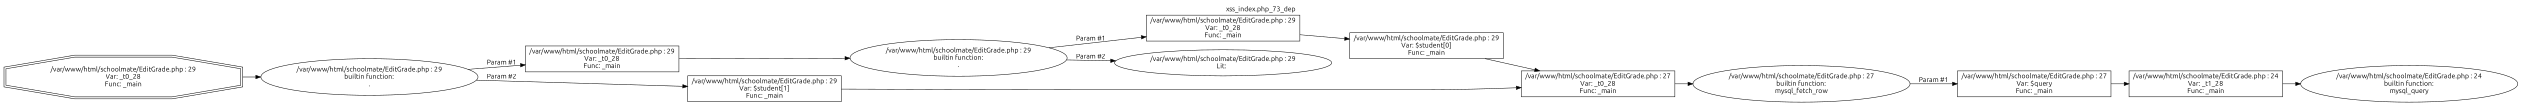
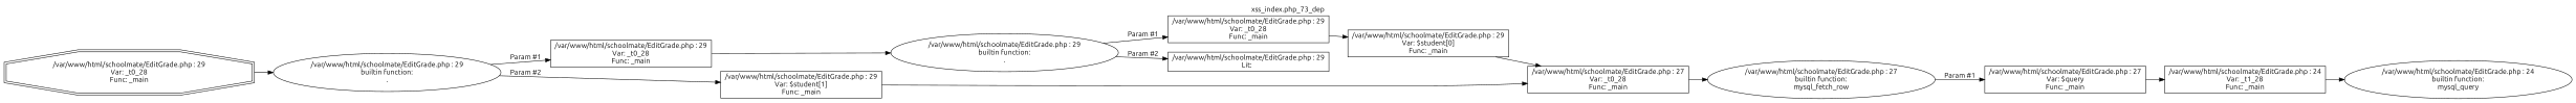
  digraph {
    label="xss_index.php_73_dep"
    labelloc=t
    rankdir=LR
    fontname=Ubuntu
    node [shape=box fontname=Ubuntu]
    edge [fontname=Ubuntu]
    n1 [label="/var/www/html/schoolmate/EditGrade.php : 29\nVar: _t0_28\nFunc: _main\n" shape=doubleoctagon]
    n2 [label="/var/www/html/schoolmate/EditGrade.php : 29\nbuiltin function:\n.\n" shape=ellipse]
    n3 [label="/var/www/html/schoolmate/EditGrade.php : 29\nVar: _t0_28\nFunc: _main\n"]
    n4 [label="/var/www/html/schoolmate/EditGrade.php : 29\nVar: $student[1]\nFunc: _main\n"]
    n5 [label="/var/www/html/schoolmate/EditGrade.php : 29\nbuiltin function:\n.\n" shape=ellipse]
    n6 [label="/var/www/html/schoolmate/EditGrade.php : 29\nVar: _t0_28\nFunc: _main\n"]
-   n7 [label="/var/www/html/schoolmate/EditGrade.php : 29\nLit:  \n" shape=ellipse]
+   n7 [label="/var/www/html/schoolmate/EditGrade.php : 29\nLit:  \n"]
    n8 [label="/var/www/html/schoolmate/EditGrade.php : 29\nVar: $student[0]\nFunc: _main\n"]
    n9 [label="/var/www/html/schoolmate/EditGrade.php : 27\nVar: _t0_28\nFunc: _main\n"]
    n10 [label="/var/www/html/schoolmate/EditGrade.php : 27\nbuiltin function:\nmysql_fetch_row\n" shape=ellipse]
    n11 [label="/var/www/html/schoolmate/EditGrade.php : 27\nVar: $query\nFunc: _main\n"]
    n12 [label="/var/www/html/schoolmate/EditGrade.php : 24\nVar: _t1_28\nFunc: _main\n"]
    n13 [label="/var/www/html/schoolmate/EditGrade.php : 24\nbuiltin function:\nmysql_query\n" shape=ellipse]
    n1 -> n2
    n2 -> n3 [label="Param #1"]
    n2 -> n4 [label="Param #2"]
    n3 -> n5
    n4 -> n9
    n5 -> n6 [label="Param #1"]
    n5 -> n7 [label="Param #2"]
    n6 -> n8
    n8 -> n9
    n9 -> n10
    n10 -> n11 [label="Param #1"]
    n11 -> n12
    n12 -> n13
  }
